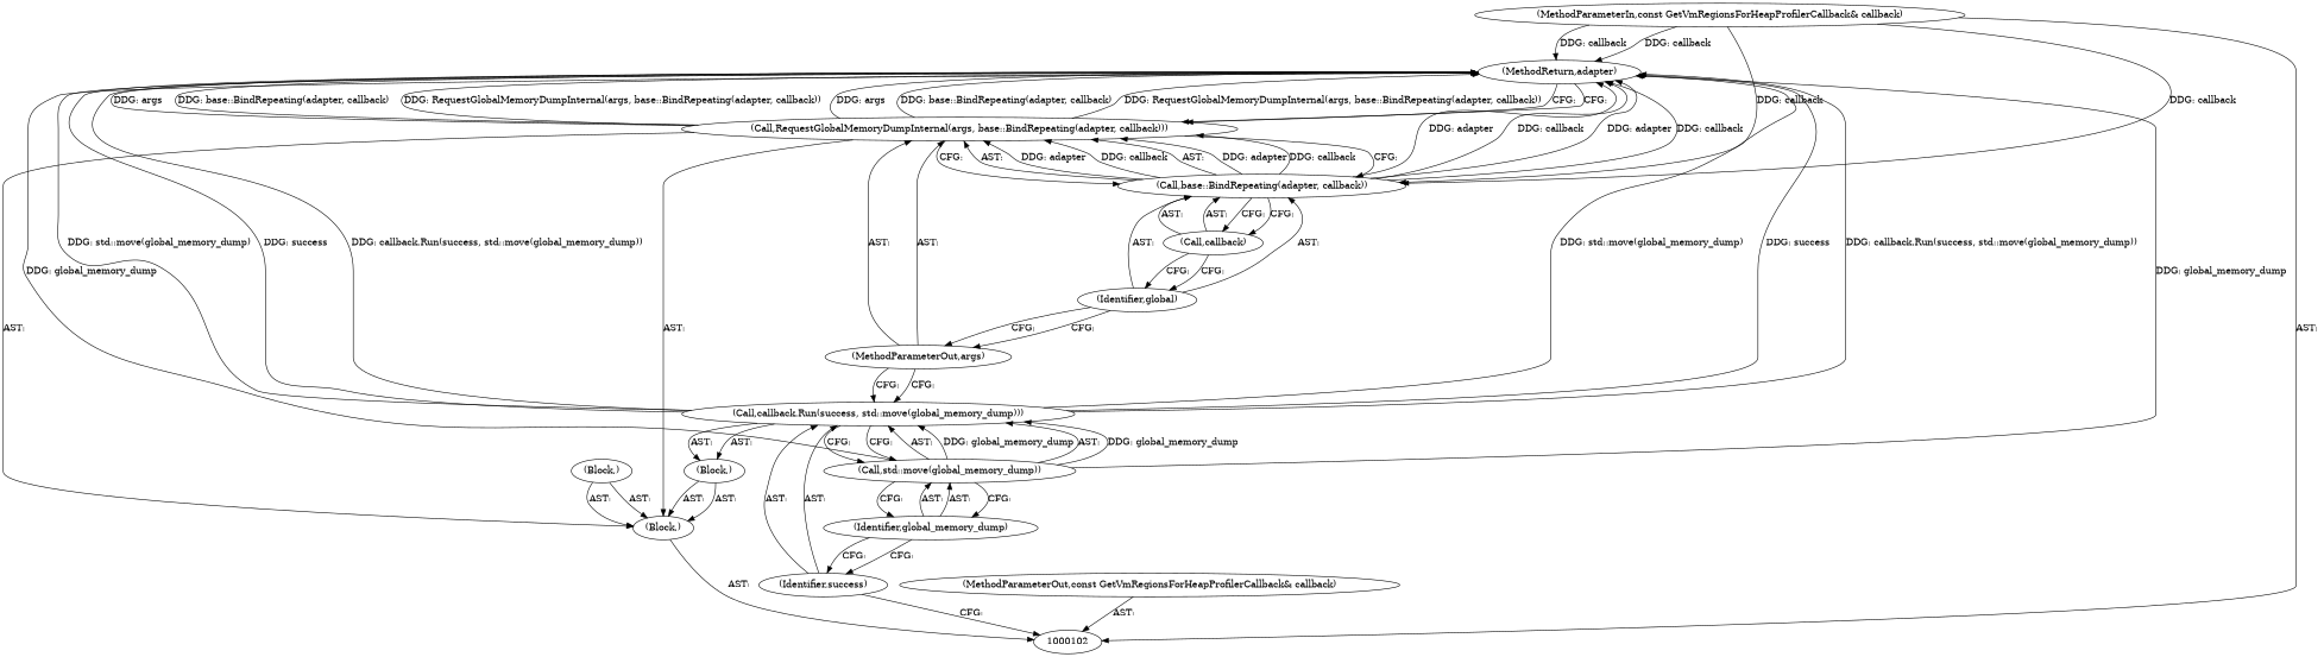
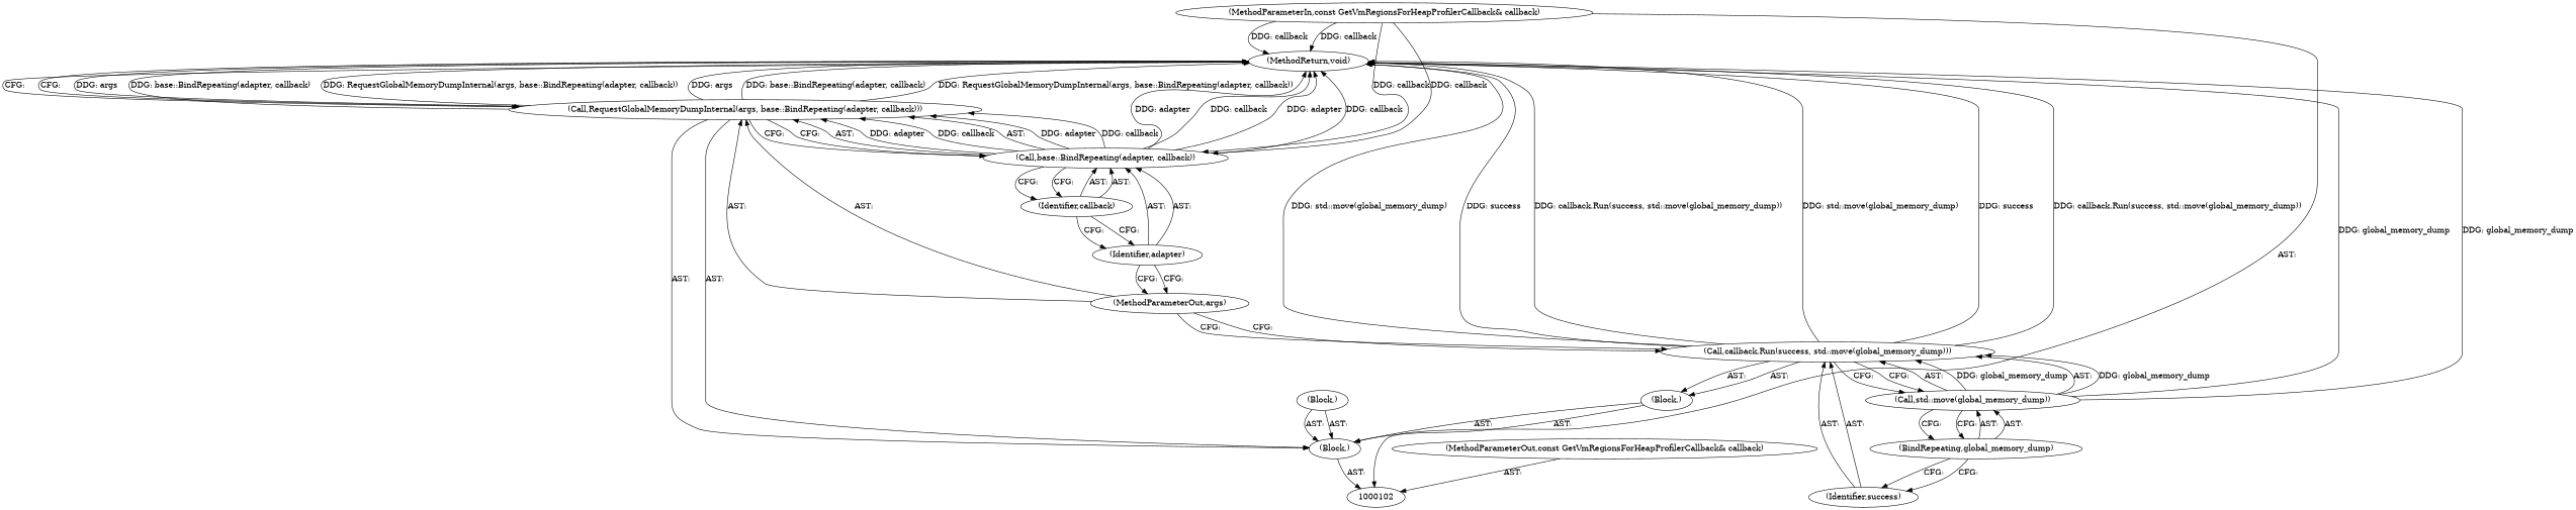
  digraph {
-   n1 [label="(MethodReturn,adapter)"]
+   n1 [label="(MethodReturn,void)"]
    n2 [label="(Call,RequestGlobalMemoryDumpInternal(args, base::BindRepeating(adapter, callback)))"]
    n3 [label="(Block,)"]
    n4 [label="(Call,base::BindRepeating(adapter, callback))"]
    n5 [label="(Block,)"]
    1000102
-   n7 [label="(Call,callback)"]
+   n7 [label="(Identifier,callback)"]
    n8 [label="(MethodParameterOut,args)"]
    n9 [label="(Call,callback.Run(success, std::move(global_memory_dump)))"]
    n10 [label="(Block,)"]
    n11 [label="(Call,std::move(global_memory_dump))"]
-   n12 [label="(Identifier,global)"]
+   n12 [label="(Identifier,adapter)"]
    n13 [label="(MethodParameterIn,const GetVmRegionsForHeapProfilerCallback& callback)"]
    n14 [label="(MethodParameterOut,const GetVmRegionsForHeapProfilerCallback& callback)"]
    n15 [label="(Identifier,success)"]
-   n16 [label="(Identifier,global_memory_dump)"]
+   n16 [label="(BindRepeating,global_memory_dump)"]
    n1 -> n2 [label="CFG: "]
    n1 -> n2 [label="CFG: "]
    n2 -> n1 [label="DDG: args"]
    n2 -> n1 [label="DDG: base::BindRepeating(adapter, callback)"]
    n2 -> n1 [label="DDG: RequestGlobalMemoryDumpInternal(args, base::BindRepeating(adapter, callback))"]
    n2 -> n1 [label="DDG: args"]
    n2 -> n1 [label="DDG: base::BindRepeating(adapter, callback)"]
    n2 -> n1 [label="DDG: RequestGlobalMemoryDumpInternal(args, base::BindRepeating(adapter, callback))"]
    n2 -> n3 [label="AST: "]
    n2 -> n3 [label="AST: "]
    n2 -> n4 [label="CFG: "]
    n2 -> n4 [label="CFG: "]
    n3 -> 1000102 [label="AST: "]
    n4 -> n1 [label="DDG: adapter"]
    n4 -> n1 [label="DDG: callback"]
    n4 -> n1 [label="DDG: adapter"]
    n4 -> n1 [label="DDG: callback"]
    n4 -> n2 [label="AST: "]
    n4 -> n2 [label="DDG: adapter"]
    n4 -> n2 [label="DDG: callback"]
    n4 -> n2 [label="AST: "]
    n4 -> n2 [label="DDG: adapter"]
    n4 -> n2 [label="DDG: callback"]
    n4 -> n7 [label="CFG: "]
    n4 -> n7 [label="CFG: "]
    n5 -> n3 [label="AST: "]
    n5 -> n3 [label="AST: "]
    n7 -> n4 [label="AST: "]
    n7 -> n4 [label="AST: "]
    n7 -> n12 [label="CFG: "]
    n7 -> n12 [label="CFG: "]
    n8 -> n2 [label="AST: "]
    n8 -> n2 [label="AST: "]
    n8 -> n9 [label="CFG: "]
    n8 -> n9 [label="CFG: "]
    n9 -> n1 [label="DDG: std::move(global_memory_dump)"]
    n9 -> n1 [label="DDG: success"]
    n9 -> n1 [label="DDG: callback.Run(success, std::move(global_memory_dump))"]
    n9 -> n1 [label="DDG: std::move(global_memory_dump)"]
    n9 -> n1 [label="DDG: success"]
    n9 -> n1 [label="DDG: callback.Run(success, std::move(global_memory_dump))"]
    n9 -> n10 [label="AST: "]
    n9 -> n10 [label="AST: "]
    n9 -> n11 [label="CFG: "]
    n9 -> n11 [label="CFG: "]
    n10 -> n3 [label="AST: "]
    n10 -> n3 [label="AST: "]
    n11 -> n1 [label="DDG: global_memory_dump"]
    n11 -> n1 [label="DDG: global_memory_dump"]
    n11 -> n9 [label="AST: "]
    n11 -> n9 [label="DDG: global_memory_dump"]
    n11 -> n9 [label="AST: "]
    n11 -> n9 [label="DDG: global_memory_dump"]
    n11 -> n16 [label="CFG: "]
    n11 -> n16 [label="CFG: "]
    n12 -> n4 [label="AST: "]
    n12 -> n4 [label="AST: "]
    n12 -> n8 [label="CFG: "]
    n12 -> n8 [label="CFG: "]
    n13 -> n1 [label="DDG: callback"]
    n13 -> n1 [label="DDG: callback"]
    n13 -> n4 [label="DDG: callback"]
    n13 -> n4 [label="DDG: callback"]
    n13 -> 1000102 [label="AST: "]
    n14 -> 1000102 [label="AST: "]
-   n15 -> 1000102 [label="CFG: "]
    n15 -> n9 [label="AST: "]
    n15 -> n9 [label="AST: "]
    n16 -> n11 [label="AST: "]
    n16 -> n11 [label="AST: "]
    n16 -> n15 [label="CFG: "]
    n16 -> n15 [label="CFG: "]
  }
